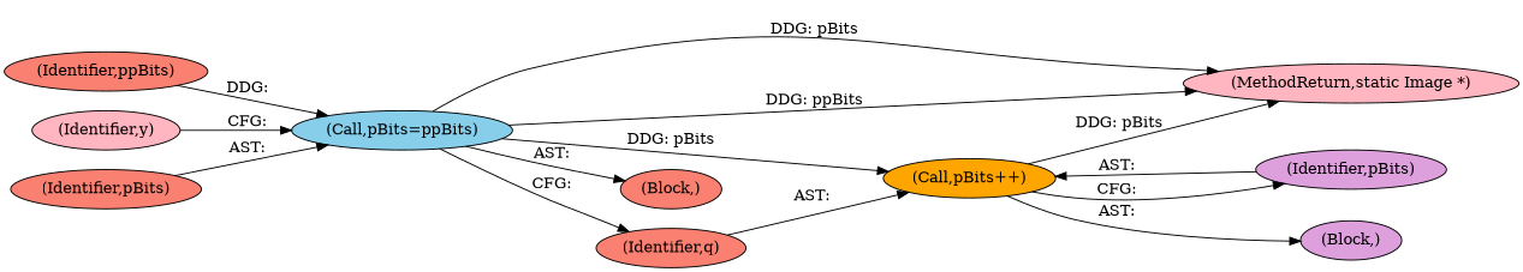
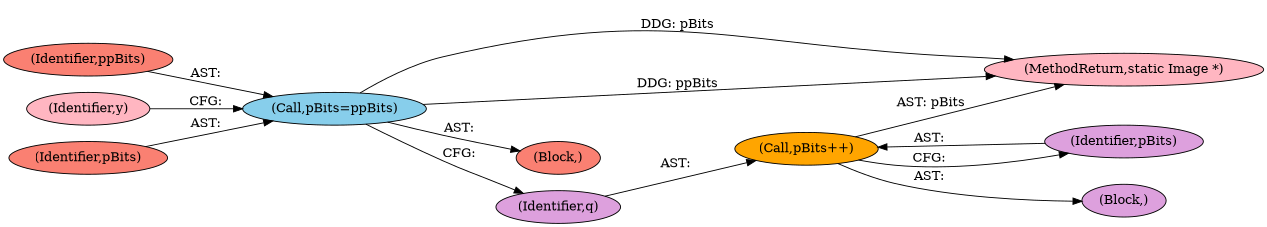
  digraph {
    rankdir=LR
    node [fillcolor=salmon style=filled]
    n1 [fillcolor=skyblue label="(Call,pBits=ppBits)"]
    n2 [fillcolor=orange label="(Call,pBits++)"]
    n3 [fillcolor=lightpink label="(MethodReturn,static Image *)"]
    n4 [label="(Block,)"]
-   n5 [label="(Identifier,q)"]
+   n5 [fillcolor=plum label="(Identifier,q)"]
    n6 [fillcolor=plum label="(Identifier,pBits)"]
    n7 [fillcolor=plum label="(Block,)"]
    n8 [label="(Identifier,ppBits)"]
    n9 [fillcolor=lightpink label="(Identifier,y)"]
    n10 [label="(Identifier,pBits)"]
-   n1 -> n2 [label="DDG: pBits"]
    n1 -> n3 [label="DDG: pBits"]
    n1 -> n3 [label="DDG: ppBits"]
    n1 -> n4 [label="AST: "]
    n1 -> n5 [label="CFG: "]
-   n2 -> n3 [label="DDG: pBits"]
+   n2 -> n3 [label="AST: pBits"]
    n2 -> n6 [label="CFG: "]
    n2 -> n7 [label="AST: "]
    n5 -> n2 [label="AST: "]
    n6 -> n2 [label="AST: "]
-   n8 -> n1 [label="DDG: "]
+   n8 -> n1 [label="AST: "]
    n9 -> n1 [label="CFG: "]
    n10 -> n1 [label="AST: "]
  }
